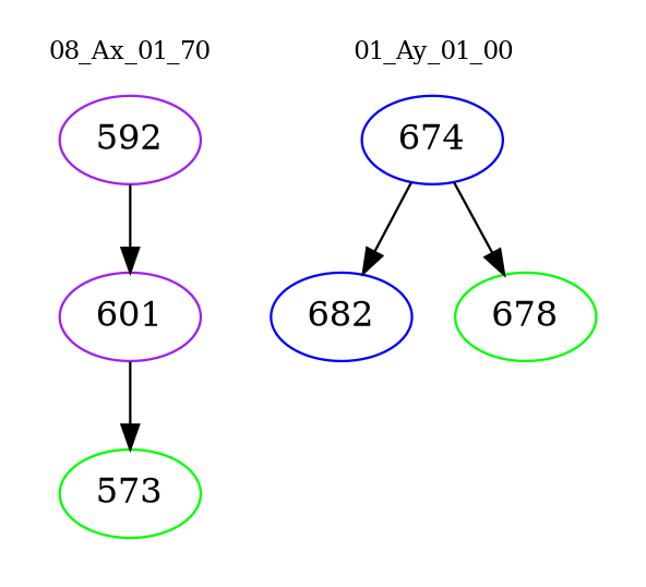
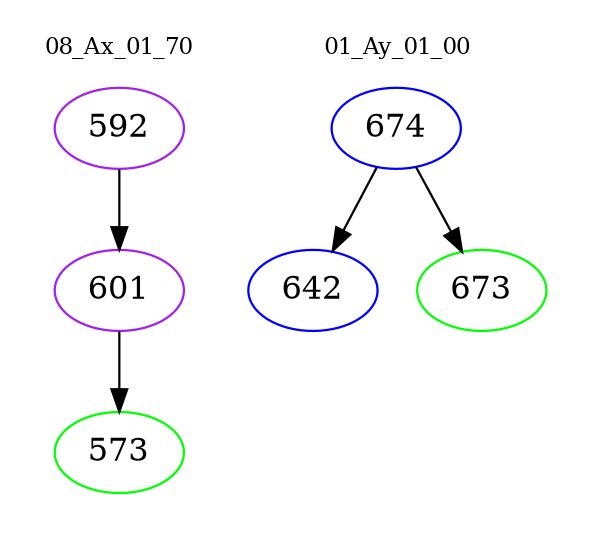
  digraph {
    node [color=purple]
    edge [color=black]
    n1 [label=592]
    n2 [color=green label=573]
    n3 [label=601]
    n4 [color=blue label=674]
-   n5 [color=blue label=682]
-   n6 [color=green label=678]
+   n5 [color=blue label=642]
+   n6 [color=green label=673]
    subgraph cluster_1 {
      color=white
      fontsize=10
      label="08_Ax_01_70"
      n1
      n2
      n3
    }
    subgraph cluster_2 {
      color=white
      fontsize=10
      label="01_Ay_01_00"
      n4
      n5
      n6
    }
    n1 -> n3
    n3 -> n2
    n4 -> n5
    n4 -> n6
  }
